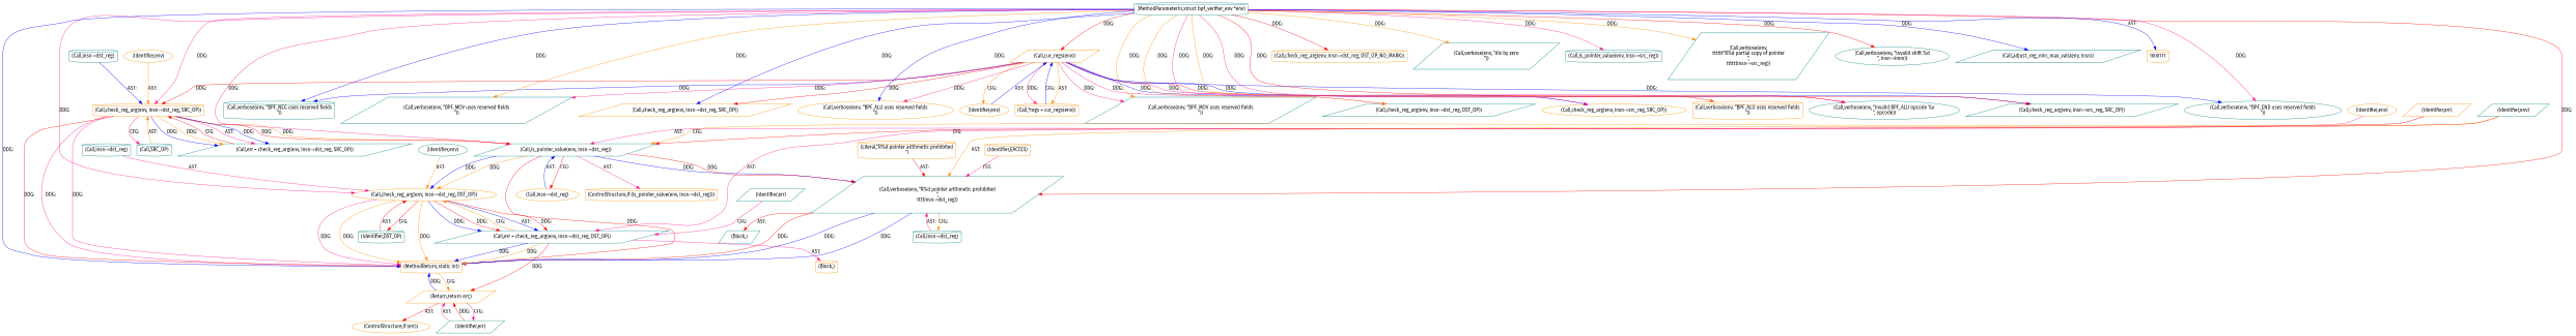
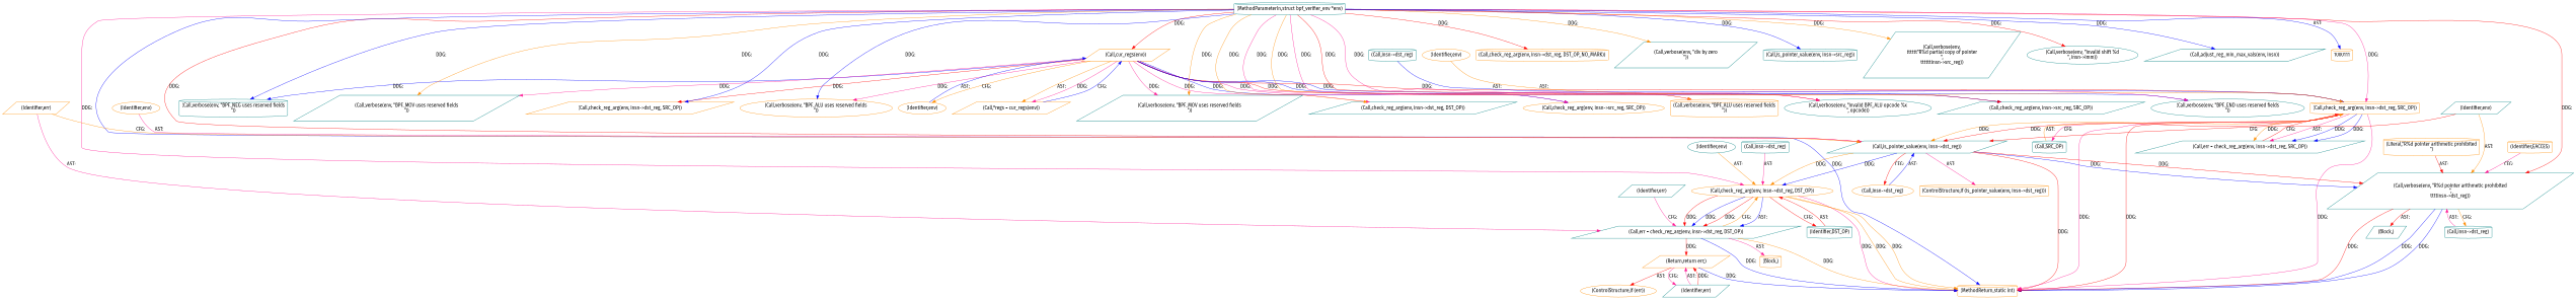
  digraph {
    fontname="Fira Sans"
    node [color=teal fontname="Fira Sans" shape=parallelogram]
    edge [color=deeppink fontname="Fira Sans"]
    n1 [label="(Call,is_pointer_value(env, insn->dst_reg))"]
    n2 [label="(Call,verbose(env, \"R%d pointer arithmetic prohibited\n\",\n\t\t\t\tinsn->dst_reg))"]
    n3 [color=darkorange label="(Call,check_reg_arg(env, insn->dst_reg, DST_OP))" shape=ellipse]
    n4 [color=darkorange label="(Call,insn->dst_reg)" shape=ellipse]
    n5 [color=darkorange label="(ControlStructure,if (is_pointer_value(env, insn->dst_reg)))" shape=cylinder]
    n6 [color=darkorange label="(MethodReturn,static int)" shape=cylinder]
    n7 [label="(Call,insn->dst_reg)" shape=cylinder]
    n8 [label="(Block,)"]
    n9 [label="(Call,err = check_reg_arg(env, insn->dst_reg, DST_OP))"]
    n10 [label="(Identifier,DST_OP)" shape=cylinder]
    n11 [color=darkorange label="(Return,return err;)"]
    n12 [color=darkorange label="(Call,check_reg_arg(env, insn->dst_reg, SRC_OP))" shape=cylinder]
    n13 [label="(Call,err = check_reg_arg(env, insn->dst_reg, SRC_OP))"]
    n14 [label="(Call,SRC_OP)" shape=cylinder]
    n15 [color=darkorange label="(Call,cur_regs(env))"]
    n16 [label="(Call,verbose(env, \"BPF_NEG uses reserved fields\n\"))" shape=cylinder]
    n17 [label="(Call,verbose(env, \"BPF_MOV uses reserved fields\n\"))"]
    n18 [color=darkorange label="(Call,check_reg_arg(env, insn->dst_reg, SRC_OP))"]
    n19 [color=darkorange label="(Call,verbose(env, \"BPF_ALU uses reserved fields\n\"))" shape=ellipse]
    n20 [color=darkorange label="(Identifier,env)" shape=ellipse]
    n21 [label="(Call,verbose(env, \"BPF_MOV uses reserved fields\n\"))"]
    n22 [label="(Call,check_reg_arg(env, insn->dst_reg, DST_OP))"]
    n23 [color=darkorange label="(Call,check_reg_arg(env, insn->src_reg, SRC_OP))" shape=ellipse]
    n24 [color=darkorange label="(Call,verbose(env, \"BPF_ALU uses reserved fields\n\"))" shape=cylinder]
    n25 [label="(Call,verbose(env, \"invalid BPF_ALU opcode %x\n\", opcode))" shape=ellipse]
    n26 [label="(Call,check_reg_arg(env, insn->src_reg, SRC_OP))"]
-   n27 [color=darkorange label="(Call,*regs = cur_regs(env))" shape=cylinder]
+   n27 [color=darkorange label="(Call,*regs = cur_regs(env))"]
    n28 [label="(Call,verbose(env, \"BPF_END uses reserved fields\n\"))" shape=ellipse]
    n29 [label="(MethodParameterIn,struct bpf_verifier_env *env)" shape=cylinder]
    n30 [color=darkorange label="(Call,check_reg_arg(env, insn->dst_reg, DST_OP_NO_MARK))" shape=cylinder]
    n31 [label="(Call,verbose(env, \"div by zero\n\"))"]
    n32 [label="(Call,is_pointer_value(env, insn->src_reg))" shape=cylinder]
    n33 [label="(Call,verbose(env,\n\t\t\t\t\t\t\"R%d partial copy of pointer\n\",\n\t\t\t\t\t\tinsn->src_reg))"]
    n34 [label="(Call,verbose(env, \"invalid shift %d\n\", insn->imm))" shape=ellipse]
    n35 [label="(Call,adjust_reg_min_max_vals(env, insn))"]
    1000111 [color=darkorange shape=cylinder]
    n37 [color=darkorange label="(Block,)" shape=cylinder]
    n38 [color=darkorange label="(ControlStructure,if (err))" shape=ellipse]
    n39 [label="(Identifier,err)"]
    n40 [color=darkorange label="(Identifier,env)" shape=ellipse]
    n41 [color=darkorange label="(Identifier,err)"]
    n42 [label="(Call,insn->dst_reg)" shape=cylinder]
    n43 [color=darkorange label="(Literal,\"R%d pointer arithmetic prohibited\n\")" shape=cylinder]
    n44 [label="(Identifier,err)"]
    n45 [label="(Call,insn->dst_reg)" shape=cylinder]
    n46 [label="(Identifier,env)"]
    n47 [color=darkorange label="(Identifier,EACCES)" shape=cylinder]
    n48 [color=darkorange label="(Identifier,env)" shape=ellipse]
    n49 [label="(Identifier,env)" shape=ellipse]
    n1 -> n2 [color=blue label="DDG: "]
    n1 -> n2 [color=red label="DDG: "]
    n1 -> n3 [color=darkorange label="DDG: "]
    n1 -> n3 [color=blue label="DDG: "]
    n1 -> n4 [color=red label="CFG: "]
    n1 -> n5 [label="AST: "]
    n1 -> n6 [color=red label="DDG: "]
    n2 -> n6 [color=red label="DDG: "]
    n2 -> n6 [color=blue label="DDG: "]
    n2 -> n6 [color=blue label="DDG: "]
    n2 -> n7 [color=darkorange label="CFG: "]
    n2 -> n8 [color=red label="AST: "]
    n3 -> n6 [label="DDG: "]
    n3 -> n6 [color=darkorange label="DDG: "]
    n3 -> n6 [color=darkorange label="DDG: "]
    n3 -> n9 [color=blue label="AST: "]
    n3 -> n9 [color=red label="DDG: "]
    n3 -> n9 [color=blue label="DDG: "]
    n3 -> n9 [color=red label="DDG: "]
    n3 -> n10 [color=red label="CFG: "]
    n4 -> n1 [color=blue label="AST: "]
-   n6 -> n11 [color=darkorange label="CFG: "]
    n7 -> n2 [label="AST: "]
    n9 -> n3 [color=darkorange label="CFG: "]
    n9 -> n6 [color=blue label="DDG: "]
    n9 -> n6 [color=darkorange label="DDG: "]
    n9 -> n11 [color=red label="DDG: "]
    n9 -> n37 [label="AST: "]
    n10 -> n3 [color=red label="AST: "]
    n11 -> n6 [color=blue label="DDG: "]
    n11 -> n38 [color=red label="AST: "]
    n11 -> n39 [label="CFG: "]
    n12 -> n1 [color=darkorange label="DDG: "]
    n12 -> n1 [color=red label="DDG: "]
    n12 -> n6 [label="DDG: "]
    n12 -> n6 [color=red label="DDG: "]
    n12 -> n6 [label="DDG: "]
    n12 -> n13 [label="AST: "]
    n12 -> n13 [color=blue label="DDG: "]
    n12 -> n13 [color=blue label="DDG: "]
    n12 -> n13 [color=darkorange label="DDG: "]
    n12 -> n14 [label="CFG: "]
    n13 -> n12 [color=red label="CFG: "]
    n14 -> n12 [color=darkorange label="AST: "]
    n15 -> n12 [color=red label="DDG: "]
    n15 -> n16 [color=blue label="DDG: "]
    n15 -> n17 [label="DDG: "]
    n15 -> n18 [color=red label="DDG: "]
    n15 -> n19 [label="DDG: "]
    n15 -> n20 [color=darkorange label="CFG: "]
    n15 -> n21 [label="DDG: "]
    n15 -> n22 [label="DDG: "]
    n15 -> n23 [color=blue label="DDG: "]
    n15 -> n24 [label="DDG: "]
    n15 -> n25 [color=red label="DDG: "]
    n15 -> n26 [color=blue label="DDG: "]
    n15 -> n27 [color=darkorange label="AST: "]
    n15 -> n27 [label="DDG: "]
    n15 -> n28 [color=blue label="DDG: "]
    n20 -> n15 [color=blue label="AST: "]
    n27 -> n15 [color=blue label="CFG: "]
-   n29 -> n1 [label="DDG: "]
+   n29 -> n1 [color=red label="DDG: "]
    n29 -> n2 [color=red label="DDG: "]
    n29 -> n3 [label="DDG: "]
    n29 -> n6 [color=blue label="DDG: "]
    n29 -> n12 [label="DDG: "]
    n29 -> n15 [color=red label="DDG: "]
    n29 -> n16 [color=blue label="DDG: "]
    n29 -> n17 [color=darkorange label="DDG: "]
    n29 -> n18 [color=blue label="DDG: "]
    n29 -> n19 [color=blue label="DDG: "]
    n29 -> n21 [color=darkorange label="DDG: "]
    n29 -> n22 [color=darkorange label="DDG: "]
    n29 -> n23 [label="DDG: "]
    n29 -> n24 [color=darkorange label="DDG: "]
    n29 -> n25 [label="DDG: "]
    n29 -> n26 [color=red label="DDG: "]
    n29 -> n28 [label="DDG: "]
    n29 -> n30 [color=red label="DDG: "]
    n29 -> n31 [color=darkorange label="DDG: "]
-   n29 -> n32 [label="DDG: "]
+   n29 -> n32 [color=blue label="DDG: "]
    n29 -> n33 [color=darkorange label="DDG: "]
    n29 -> n34 [color=red label="DDG: "]
    n29 -> n35 [color=blue label="DDG: "]
    n29 -> 1000111 [color=blue label="AST: "]
    n39 -> n11 [label="AST: "]
    n39 -> n11 [color=red label="DDG: "]
    n40 -> n1 [label="AST: "]
    n41 -> n1 [color=darkorange label="CFG: "]
    n41 -> n9 [label="AST: "]
    n42 -> n12 [color=blue label="AST: "]
    n43 -> n2 [color=red label="AST: "]
    n44 -> n9 [label="CFG: "]
    n45 -> n3 [label="AST: "]
    n46 -> n1 [color=red label="CFG: "]
    n46 -> n2 [color=darkorange label="AST: "]
    n47 -> n2 [label="CFG: "]
    n48 -> n12 [color=darkorange label="AST: "]
    n49 -> n3 [color=darkorange label="AST: "]
  }
